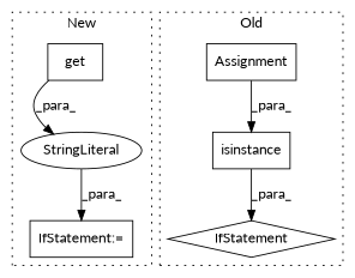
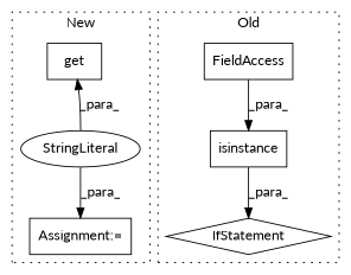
  digraph {
    fontname=Lato
    node [a=32 fontname=Lato shape=box]
    edge [fontname=Lato]
    n1 [l="4,1" label=get s="4608,4633"]
    n2 [a=45 l=9 label=StringLiteral s=4612 shape=ellipse]
-   n3 [a=7 l=1 label="IfStatement:=" s=4593]
+   n3 [a=7 l=1 label="Assignment:=" s=4593]
    n4 [l="11,1" label=isinstance s="4152,4173"]
    n5 [a=25 l="4,2" label=IfStatement s="4122,4174" shape=diamond]
-   n6 [a=22 l=4 label=Assignment s=4169]
+   n6 [a=22 l=4 label=FieldAccess s=4169]
    subgraph cluster_1 {
      label=New
      style=dotted
      n1
      n2
      n3
    }
    subgraph cluster_2 {
      label=Old
      style=dotted
      n4
      n5
      n6
    }
-   n1 -> n2 [label=_para_]
+   n2 -> n1 [label=_para_]
    n2 -> n3 [label=_para_]
    n4 -> n5 [label=_para_]
    n6 -> n4 [label=_para_]
  }
